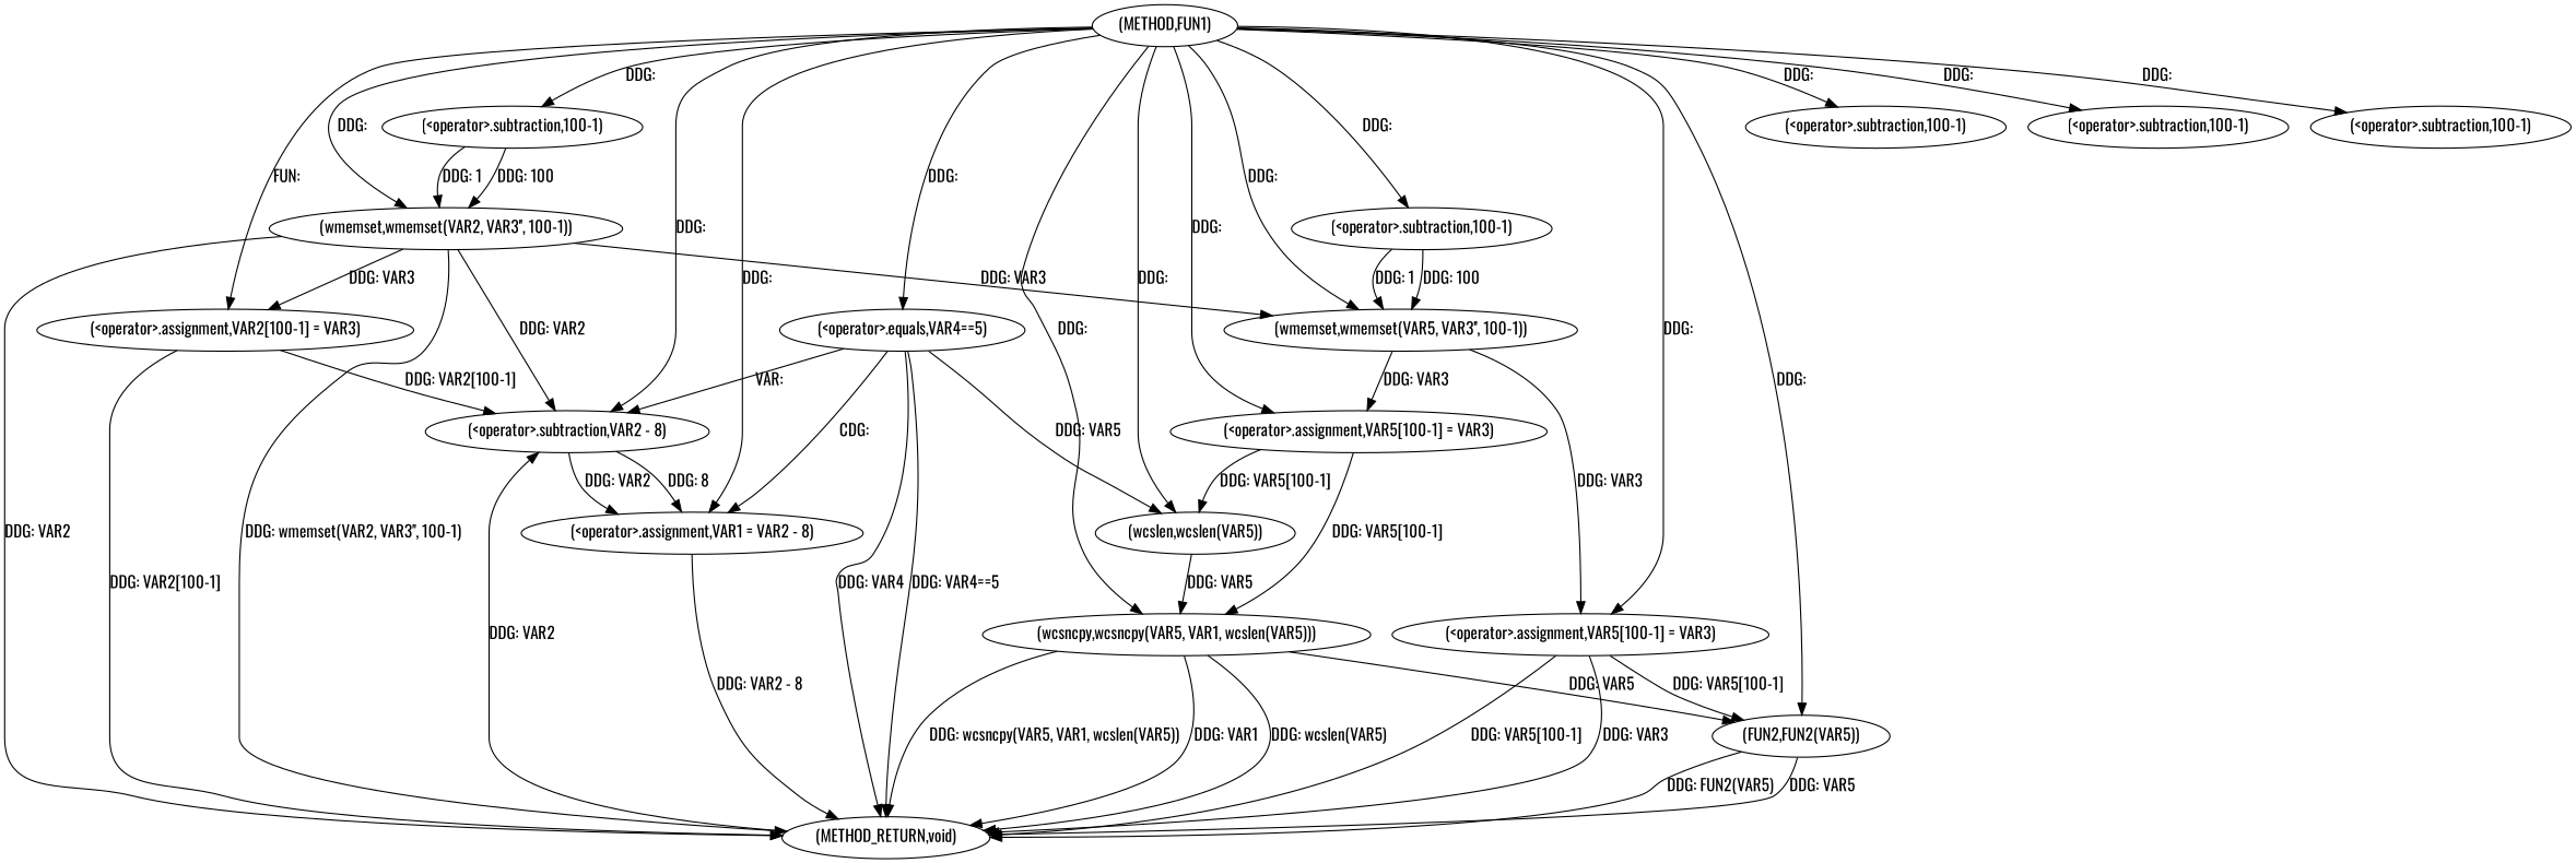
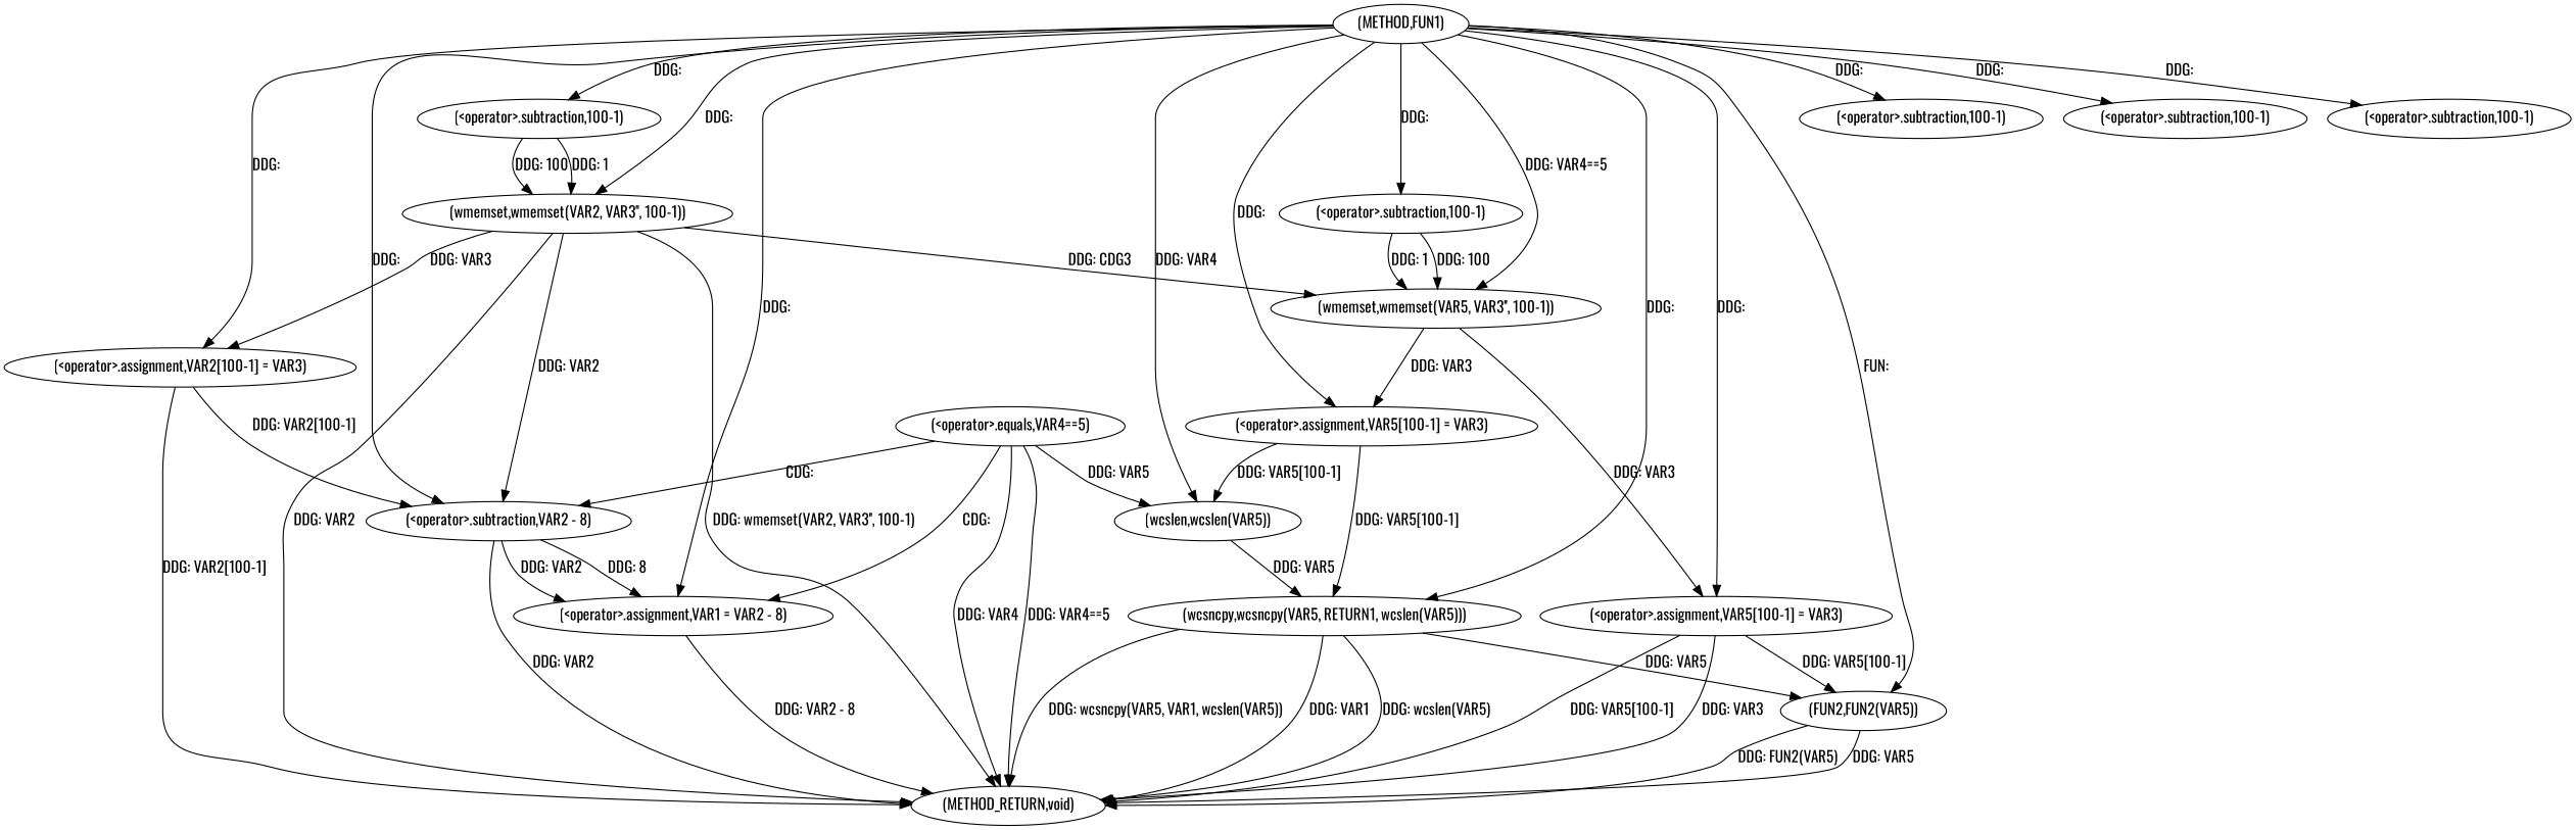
  digraph {
    fontname=Oswald
    node [fontname=Oswald]
    edge [fontname=Oswald]
    n1 [label="(METHOD,FUN1)"]
    n2 [label="(wmemset,wmemset(VAR2, VAR3'', 100-1))"]
    n3 [label="(<operator>.subtraction,100-1)"]
    n4 [label="(<operator>.assignment,VAR2[100-1] = VAR3)"]
    n5 [label="(<operator>.subtraction,100-1)"]
    n6 [label="(<operator>.equals,VAR4==5)"]
    n7 [label="(<operator>.assignment,VAR1 = VAR2 - 8)"]
    n8 [label="(<operator>.subtraction,VAR2 - 8)"]
    n9 [label="(wmemset,wmemset(VAR5, VAR3'', 100-1))"]
    n10 [label="(<operator>.subtraction,100-1)"]
    n11 [label="(<operator>.assignment,VAR5[100-1] = VAR3)"]
    n12 [label="(<operator>.subtraction,100-1)"]
-   n13 [label="(wcsncpy,wcsncpy(VAR5, VAR1, wcslen(VAR5)))"]
+   n13 [label="(wcsncpy,wcsncpy(VAR5, RETURN1, wcslen(VAR5)))"]
    n14 [label="(wcslen,wcslen(VAR5))"]
    n15 [label="(<operator>.assignment,VAR5[100-1] = VAR3)"]
    n16 [label="(<operator>.subtraction,100-1)"]
    n17 [label="(FUN2,FUN2(VAR5))"]
    n18 [label="(METHOD_RETURN,void)"]
    n1 -> n2 [label="DDG: "]
    n1 -> n3 [label="DDG: "]
-   n1 -> n4 [label="FUN: "]
+   n1 -> n4 [label="DDG: "]
    n1 -> n5 [label="DDG: "]
-   n1 -> n6 [label="DDG: "]
    n1 -> n7 [label="DDG: "]
    n1 -> n8 [label="DDG: "]
-   n1 -> n9 [label="DDG: "]
+   n1 -> n9 [label="DDG: VAR4==5"]
    n1 -> n10 [label="DDG: "]
    n1 -> n11 [label="DDG: "]
    n1 -> n12 [label="DDG: "]
    n1 -> n13 [label="DDG: "]
-   n1 -> n14 [label="DDG: "]
+   n1 -> n14 [label="DDG: VAR4"]
    n1 -> n15 [label="DDG: "]
    n1 -> n16 [label="DDG: "]
-   n1 -> n17 [label="DDG: "]
+   n1 -> n17 [label="FUN: "]
    n2 -> n4 [label="DDG: VAR3"]
    n2 -> n8 [label="DDG: VAR2"]
-   n2 -> n9 [label="DDG: VAR3"]
+   n2 -> n9 [label="DDG: CDG3"]
    n2 -> n18 [label="DDG: wmemset(VAR2, VAR3'', 100-1)"]
    n2 -> n18 [label="DDG: VAR2"]
    n3 -> n2 [label="DDG: 100"]
    n3 -> n2 [label="DDG: 1"]
    n4 -> n8 [label="DDG: VAR2[100-1]"]
    n4 -> n18 [label="DDG: VAR2[100-1]"]
    n6 -> n7 [label="CDG: "]
-   n6 -> n8 [label="VAR: "]
+   n6 -> n8 [label="CDG: "]
    n6 -> n14 [label="DDG: VAR5"]
    n6 -> n18 [label="DDG: VAR4==5"]
    n6 -> n18 [label="DDG: VAR4"]
    n7 -> n18 [label="DDG: VAR2 - 8"]
    n8 -> n7 [label="DDG: VAR2"]
    n8 -> n7 [label="DDG: 8"]
-   n18 -> n8 [label="DDG: VAR2"]
+   n8 -> n18 [label="DDG: VAR2"]
    n9 -> n11 [label="DDG: VAR3"]
    n9 -> n15 [label="DDG: VAR3"]
    n10 -> n9 [label="DDG: 100"]
    n10 -> n9 [label="DDG: 1"]
    n11 -> n13 [label="DDG: VAR5[100-1]"]
    n11 -> n14 [label="DDG: VAR5[100-1]"]
    n13 -> n17 [label="DDG: VAR5"]
    n13 -> n18 [label="DDG: wcsncpy(VAR5, VAR1, wcslen(VAR5))"]
    n13 -> n18 [label="DDG: VAR1"]
    n13 -> n18 [label="DDG: wcslen(VAR5)"]
    n14 -> n13 [label="DDG: VAR5"]
    n15 -> n17 [label="DDG: VAR5[100-1]"]
    n15 -> n18 [label="DDG: VAR5[100-1]"]
    n15 -> n18 [label="DDG: VAR3"]
    n17 -> n18 [label="DDG: FUN2(VAR5)"]
    n17 -> n18 [label="DDG: VAR5"]
  }
